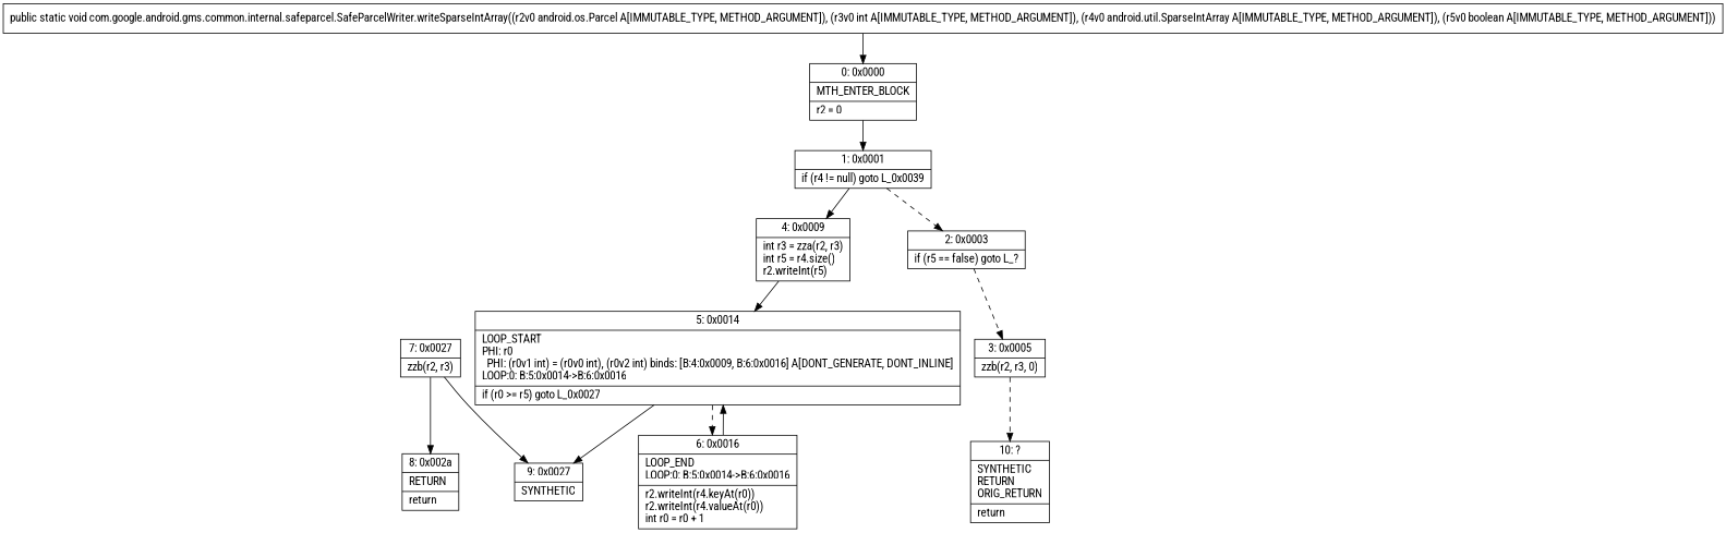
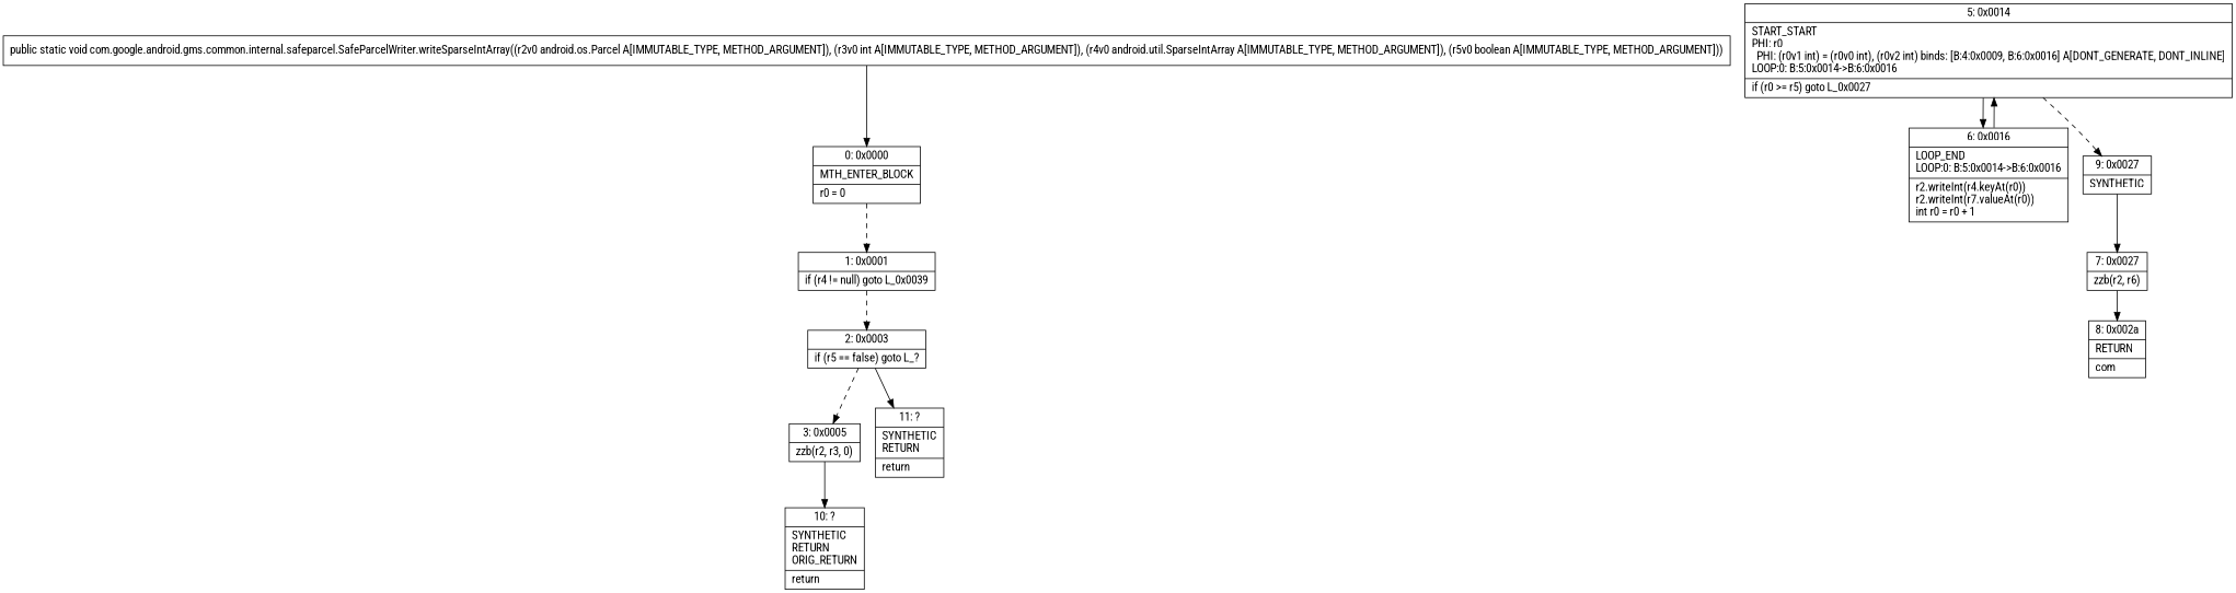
  digraph {
    fontname="Roboto Condensed"
    node [fontname="Roboto Condensed" shape=record]
    edge [fontname="Roboto Condensed"]
-   n1 [label="{0\:\ 0x0000|MTH_ENTER_BLOCK\l|r2 = 0\l}"]
+   n1 [label="{0\:\ 0x0000|MTH_ENTER_BLOCK\l|r0 = 0\l}"]
    n2 [label="{1\:\ 0x0001|if (r4 != null) goto L_0x0039\l}"]
    n3 [label="{2\:\ 0x0003|if (r5 == false) goto L_?\l}"]
-   n4 [label="{4\:\ 0x0009|int r3 = zza(r2, r3)\lint r5 = r4.size()\lr2.writeInt(r5)\l}"]
    n5 [label="{3\:\ 0x0005|zzb(r2, r3, 0)\l}"]
-   n7 [label="{5\:\ 0x0014|LOOP_START\lPHI: r0 \l  PHI: (r0v1 int) = (r0v0 int), (r0v2 int) binds: [B:4:0x0009, B:6:0x0016] A[DONT_GENERATE, DONT_INLINE]\lLOOP:0: B:5:0x0014\-\>B:6:0x0016\l|if (r0 \>= r5) goto L_0x0027\l}"]
+   n6 [label="{11\:\ ?|SYNTHETIC\lRETURN\l|return\l}"]
+   n7 [label="{5\:\ 0x0014|START_START\lPHI: r0 \l  PHI: (r0v1 int) = (r0v0 int), (r0v2 int) binds: [B:4:0x0009, B:6:0x0016] A[DONT_GENERATE, DONT_INLINE]\lLOOP:0: B:5:0x0014\-\>B:6:0x0016\l|if (r0 \>= r5) goto L_0x0027\l}"]
    n8 [label="{10\:\ ?|SYNTHETIC\lRETURN\lORIG_RETURN\l|return\l}"]
-   n9 [label="{6\:\ 0x0016|LOOP_END\lLOOP:0: B:5:0x0014\-\>B:6:0x0016\l|r2.writeInt(r4.keyAt(r0))\lr2.writeInt(r4.valueAt(r0))\lint r0 = r0 + 1\l}"]
+   n9 [label="{6\:\ 0x0016|LOOP_END\lLOOP:0: B:5:0x0014\-\>B:6:0x0016\l|r2.writeInt(r4.keyAt(r0))\lr2.writeInt(r7.valueAt(r0))\lint r0 = r0 + 1\l}"]
    n10 [label="{9\:\ 0x0027|SYNTHETIC\l}"]
-   n11 [label="{7\:\ 0x0027|zzb(r2, r3)\l}"]
-   n12 [label="{8\:\ 0x002a|RETURN\l|return\l}"]
+   n11 [label="{7\:\ 0x0027|zzb(r2, r6)\l}"]
+   n12 [label="{8\:\ 0x002a|RETURN\l|com\l}"]
    n13 [label="{public static void com.google.android.gms.common.internal.safeparcel.SafeParcelWriter.writeSparseIntArray((r2v0 android.os.Parcel A[IMMUTABLE_TYPE, METHOD_ARGUMENT]), (r3v0 int A[IMMUTABLE_TYPE, METHOD_ARGUMENT]), (r4v0 android.util.SparseIntArray A[IMMUTABLE_TYPE, METHOD_ARGUMENT]), (r5v0 boolean A[IMMUTABLE_TYPE, METHOD_ARGUMENT])) }"]
-   n1 -> n2
+   n1 -> n2 [style=dashed]
    n2 -> n3 [style=dashed]
-   n2 -> n4
    n3 -> n5 [style=dashed]
-   n4 -> n7
-   n5 -> n8 [style=dashed]
-   n7 -> n9 [style=dashed]
-   n7 -> n10
+   n3 -> n6
+   n5 -> n8
+   n7 -> n9 [style=solid]
+   n7 -> n10 [style=dashed]
    n9 -> n7
-   n11 -> n10
+   n10 -> n11
    n11 -> n12
    n13 -> n1
  }
